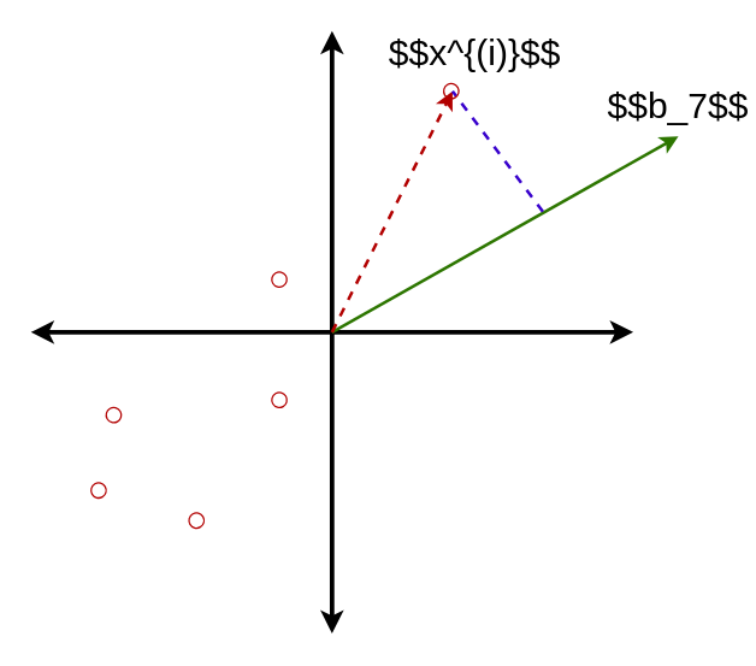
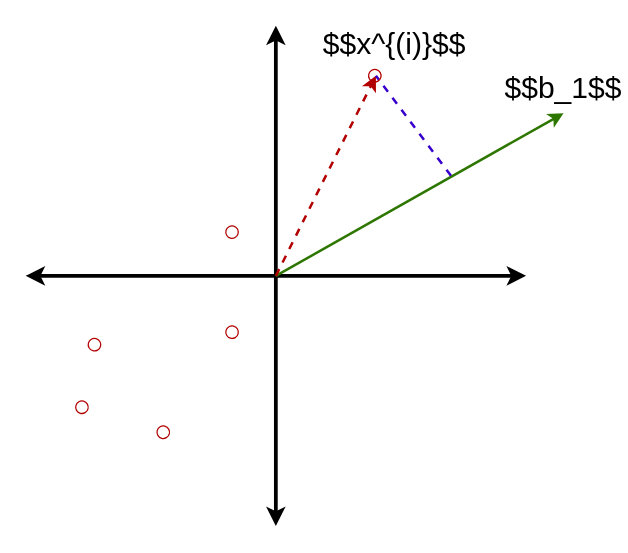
  <mxCell id="0" />
  <mxCell id="1" parent="0" />
  <mxCell id="2" value="" style="endArrow=classic;startArrow=classic;html=1;rounded=0;strokeWidth=3;" edge="1" parent="1"><mxGeometry width="50" height="50" relative="1" as="geometry"><mxPoint x="220" y="420" as="sourcePoint" /><mxPoint x="220" y="20" as="targetPoint" /></mxGeometry></mxCell>
  <mxCell id="3" value="" style="endArrow=classic;startArrow=classic;html=1;rounded=0;strokeWidth=3;" edge="1" parent="1"><mxGeometry width="50" height="50" relative="1" as="geometry"><mxPoint x="20" y="220" as="sourcePoint" /><mxPoint x="420" y="220" as="targetPoint" /></mxGeometry></mxCell>
  <mxCell id="4" value="" style="endArrow=classic;startArrow=none;html=1;rounded=0;startFill=0;fillColor=#60a917;strokeColor=#2D7600;strokeWidth=2;" edge="1" parent="1"><mxGeometry width="50" height="50" relative="1" as="geometry"><mxPoint x="220" y="220" as="sourcePoint" /><mxPoint x="450" y="90" as="targetPoint" /></mxGeometry></mxCell>
  <mxCell id="5" value="" style="endArrow=classic;dashed=1;html=1;rounded=0;endFill=1;fillColor=#e51400;strokeColor=#B20000;strokeWidth=2;" edge="1" parent="1"><mxGeometry width="50" height="50" relative="1" as="geometry"><mxPoint x="220" y="220" as="sourcePoint" /><mxPoint x="300" y="60" as="targetPoint" /></mxGeometry></mxCell>
  <mxCell id="6" value="" style="endArrow=none;dashed=1;html=1;rounded=0;fillColor=#6a00ff;strokeColor=#3700CC;strokeWidth=2;" edge="1" parent="1"><mxGeometry width="50" height="50" relative="1" as="geometry"><mxPoint x="360" y="140" as="sourcePoint" /><mxPoint x="300" y="60" as="targetPoint" /></mxGeometry></mxCell>
  <mxCell id="7" value="" style="ellipse;whiteSpace=wrap;html=1;aspect=fixed;fillColor=none;rotation=-165;fontColor=#ffffff;strokeColor=#B20000;" vertex="1" parent="1"><mxGeometry x="294.13" y="55" width="10" height="10" as="geometry" /></mxCell>
  <mxCell id="8" value="" style="ellipse;whiteSpace=wrap;html=1;aspect=fixed;fillColor=none;rotation=-165;fontColor=#ffffff;strokeColor=#B20000;" vertex="1" parent="1"><mxGeometry x="180" y="180" width="10" height="10" as="geometry" /></mxCell>
  <mxCell id="9" value="" style="ellipse;whiteSpace=wrap;html=1;aspect=fixed;fillColor=none;rotation=-165;fontColor=#ffffff;strokeColor=#B20000;" vertex="1" parent="1"><mxGeometry x="180" y="260" width="10" height="10" as="geometry" /></mxCell>
  <mxCell id="10" value="" style="ellipse;whiteSpace=wrap;html=1;aspect=fixed;fillColor=none;rotation=-165;fontColor=#ffffff;strokeColor=#B20000;" vertex="1" parent="1"><mxGeometry x="70" y="270" width="10" height="10" as="geometry" /></mxCell>
  <mxCell id="11" value="" style="ellipse;whiteSpace=wrap;html=1;aspect=fixed;fillColor=none;rotation=-165;fontColor=#ffffff;strokeColor=#B20000;" vertex="1" parent="1"><mxGeometry x="60" y="320" width="10" height="10" as="geometry" /></mxCell>
  <mxCell id="12" value="" style="ellipse;whiteSpace=wrap;html=1;aspect=fixed;fillColor=none;rotation=-165;fontColor=#ffffff;strokeColor=#B20000;" vertex="1" parent="1"><mxGeometry x="125" y="340" width="10" height="10" as="geometry" /></mxCell>
  <mxCell id="13" value="&lt;font style=&quot;font-size: 24px;&quot;&gt;$$x^{(i)}$$&lt;/font&gt;" style="text;html=1;align=center;verticalAlign=middle;whiteSpace=wrap;rounded=0;" vertex="1" parent="1"><mxGeometry x="285" y="20" width="60" height="30" as="geometry" /></mxCell>
- <mxCell id="14" value="&lt;font style=&quot;font-size: 24px;&quot;&gt;$$b_7$$&lt;/font&gt;" style="text;html=1;align=center;verticalAlign=middle;whiteSpace=wrap;rounded=0;" vertex="1" parent="1"><mxGeometry x="420" y="55" width="60" height="30" as="geometry" /></mxCell>
+ <mxCell id="14" value="&lt;font style=&quot;font-size: 24px;&quot;&gt;$$b_1$$&lt;/font&gt;" style="text;html=1;align=center;verticalAlign=middle;whiteSpace=wrap;rounded=0;" vertex="1" parent="1"><mxGeometry x="420" y="55" width="60" height="30" as="geometry" /></mxCell>
